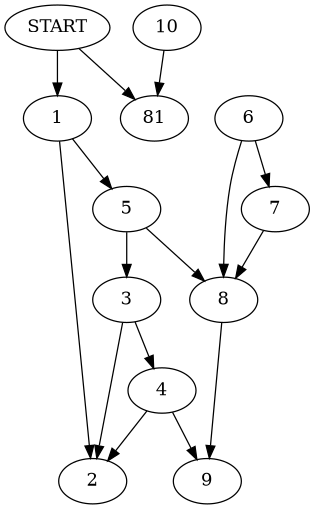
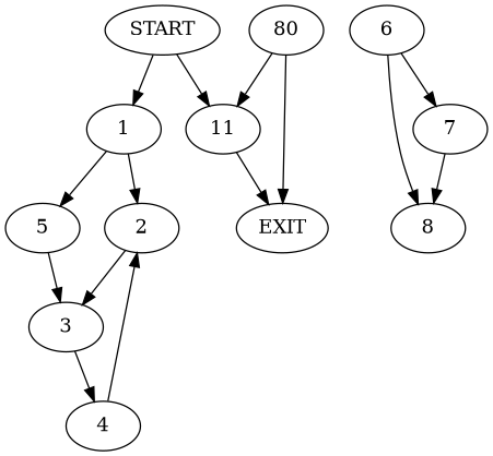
  digraph {
    n1 [label=START]
    1
-   11 [label=81]
+   11
    2
    5
-   10
+   10 [label=80]
+   n7 [label=EXIT]
    3
    8
    4
-   9
    6
    7
    n1 -> 1
    n1 -> 11
    1 -> 2
    1 -> 5
-   3 -> 2
+   11 -> n7
+   2 -> 3
    5 -> 3
-   5 -> 8
    10 -> 11
+   10 -> n7
    3 -> 4
-   8 -> 9
    4 -> 2
-   4 -> 9
    6 -> 8
    6 -> 7
    7 -> 8
  }
